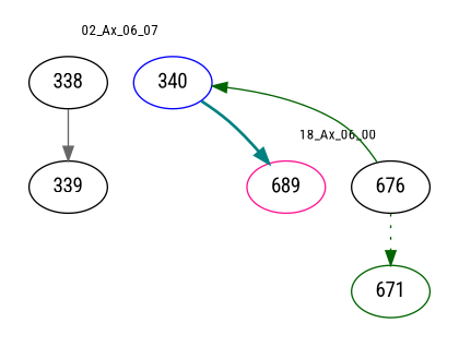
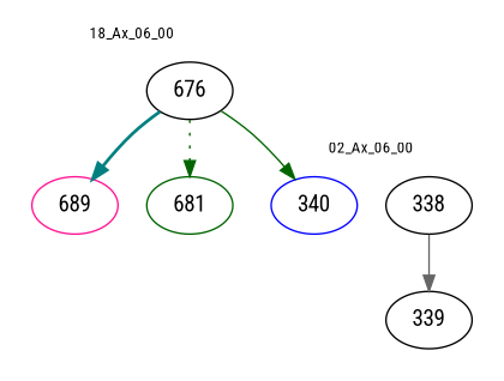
  digraph {
    fontname="Roboto Condensed"
    node [color=black fontname="Roboto Condensed"]
    edge [color=darkgreen fontname="Roboto Condensed" style=solid]
    n1 [label=338]
    n2 [label=339]
    n3 [color=blue label=340]
    n4 [label=676]
    n5 [color=deeppink label=689]
-   n6 [color=darkgreen label=671]
+   n6 [color=darkgreen label=681]
    subgraph cluster_1 {
      color=white
      fontsize=10
-     label="02_Ax_06_07"
+     label="02_Ax_06_00"
      n1
      n2
      n3
    }
    subgraph cluster_2 {
      color=white
      fontsize=10
      label="18_Ax_06_00"
      n4
      n5
      n6
    }
    n1 -> n2 [color=gray40]
    n4 -> n3
-   n3 -> n5 [color=teal style=bold]
+   n4 -> n5 [color=teal style=bold]
    n4 -> n6 [style=dotted]
  }
